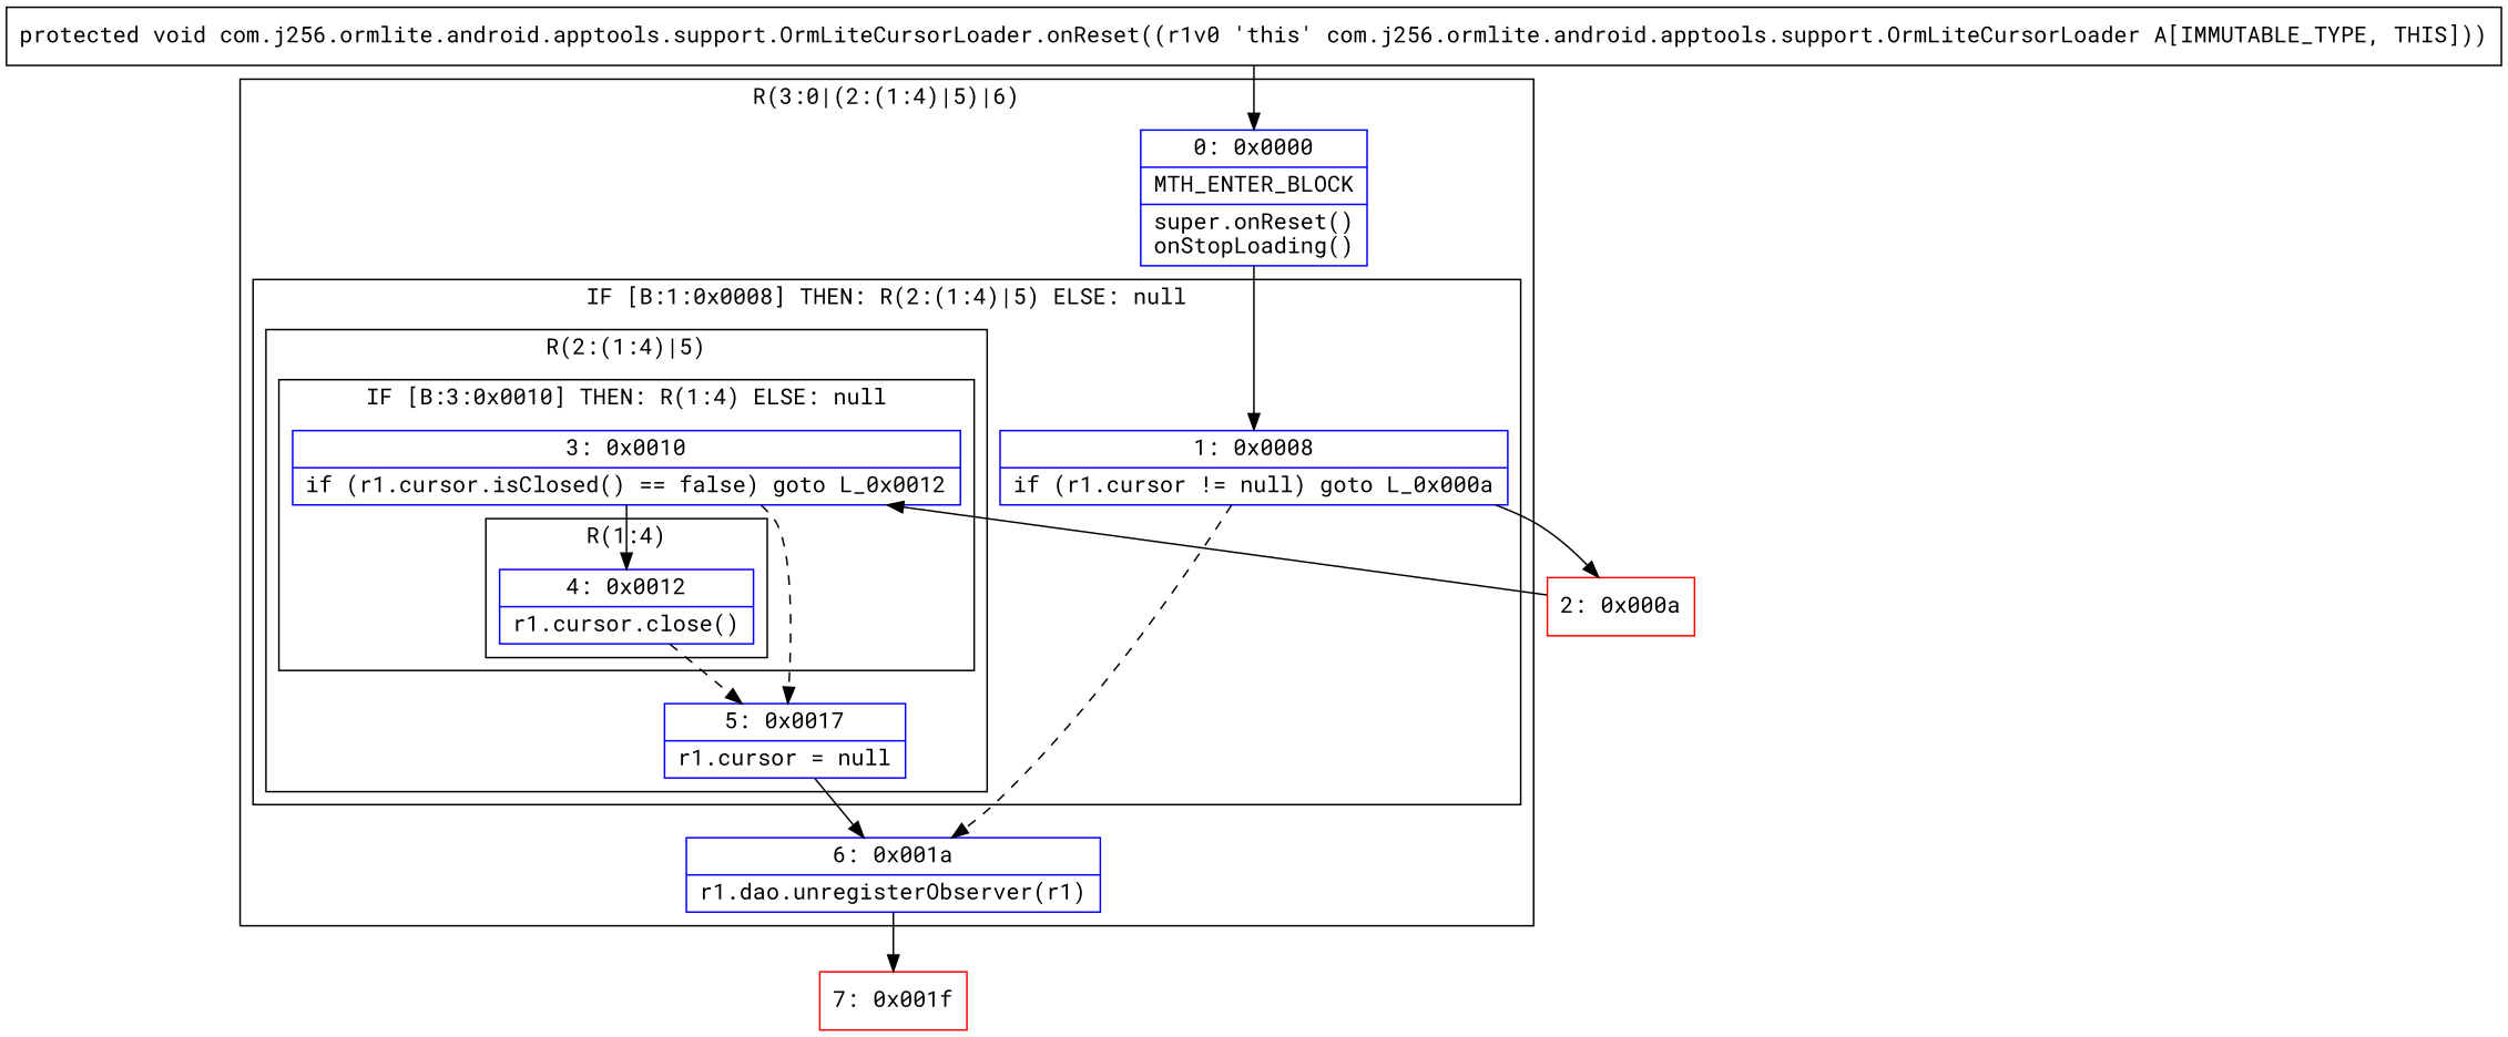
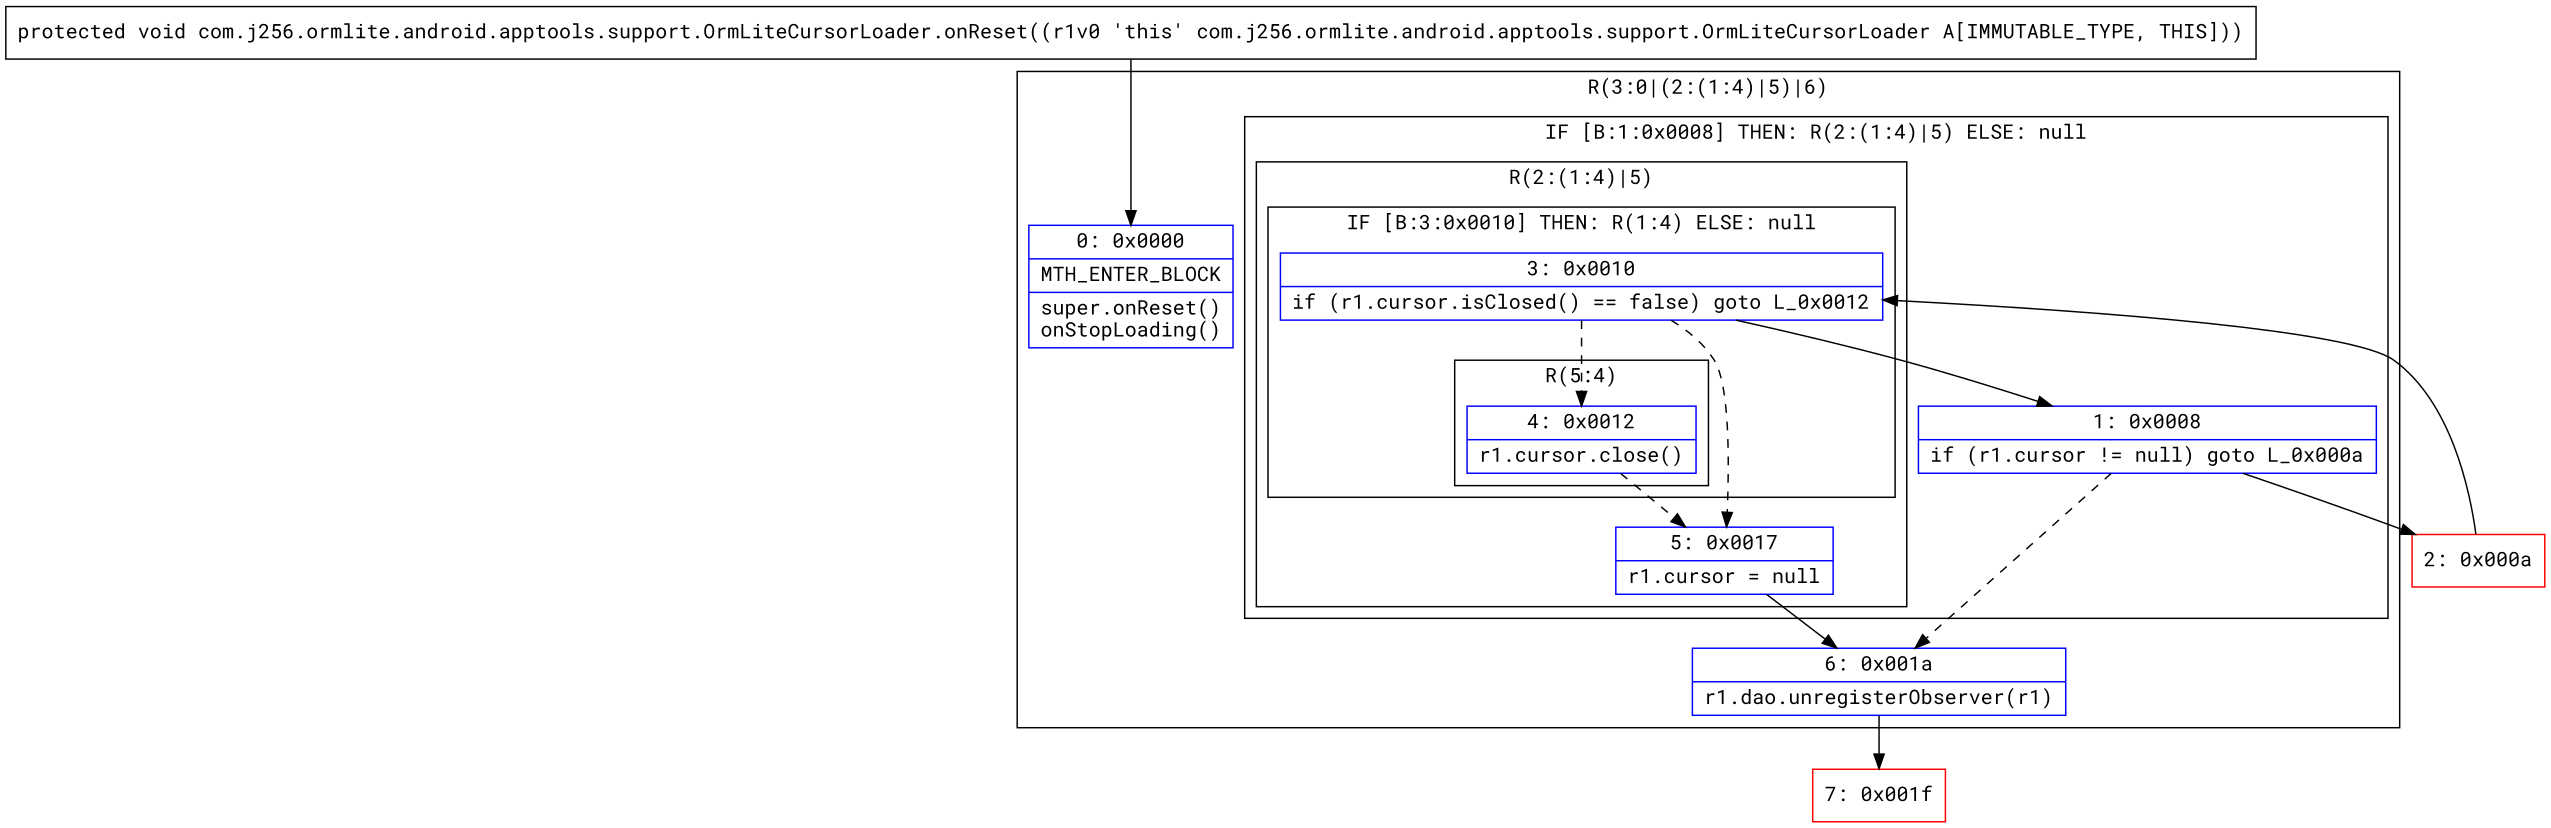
  digraph {
    fontname="Roboto Mono"
    node [color=blue fontname="Roboto Mono" shape=record]
    edge [fontname="Roboto Mono"]
    n1 [label="{4\:\ 0x0012|r1.cursor.close()\l}"]
    n2 [label="{3\:\ 0x0010|if (r1.cursor.isClosed() == false) goto L_0x0012\l}"]
    n3 [label="{5\:\ 0x0017|r1.cursor = null\l}"]
    n4 [label="{1\:\ 0x0008|if (r1.cursor != null) goto L_0x000a\l}"]
    n5 [label="{0\:\ 0x0000|MTH_ENTER_BLOCK\l|super.onReset()\lonStopLoading()\l}"]
    n6 [label="{6\:\ 0x001a|r1.dao.unregisterObserver(r1)\l}"]
    n7 [color=red label="{2\:\ 0x000a}"]
    n8 [color=red label="{7\:\ 0x001f}"]
    n9 [label="{protected void com.j256.ormlite.android.apptools.support.OrmLiteCursorLoader.onReset((r1v0 'this' com.j256.ormlite.android.apptools.support.OrmLiteCursorLoader A[IMMUTABLE_TYPE, THIS])) }" color=""]
    subgraph cluster_1 {
      label="R(3:0|(2:(1:4)|5)|6)"
      n5
      n6
      subgraph cluster_2 {
        label="IF [B:1:0x0008] THEN: R(2:(1:4)|5) ELSE: null"
        n4
        subgraph cluster_3 {
          label="R(2:(1:4)|5)"
          n3
          subgraph cluster_4 {
            label="IF [B:3:0x0010] THEN: R(1:4) ELSE: null"
            n2
            subgraph cluster_5 {
-             label="R(1:4)"
+             label="R(5:4)"
              n1
            }
          }
        }
      }
    }
    n1 -> n3 [style=dashed]
-   n2 -> n1
+   n2 -> n1 [style=dashed]
    n2 -> n3 [style=dashed]
    n3 -> n6
    n4 -> n6 [style=dashed]
    n4 -> n7
-   n5 -> n4
+   n2 -> n4
    n6 -> n8
    n7 -> n2
    n9 -> n5
  }
